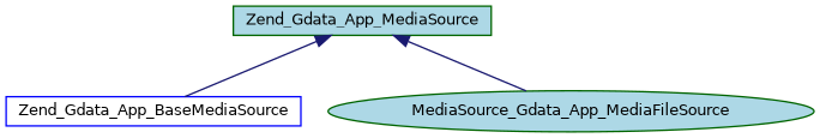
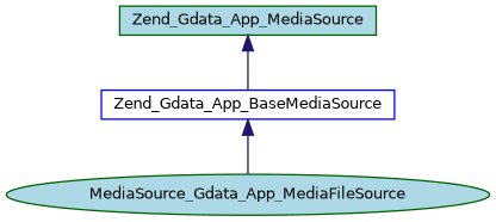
  digraph {
    node [color=darkgreen fillcolor=lightblue fontname=Helvetica fontsize=10 shape=box style=filled]
    edge [color=midnightblue dir=back fontname=Helvetica fontsize=10 labelfontname=Helvetica labelfontsize=10 style=solid]
    n1 [color=blue fillcolor=white fontcolor=black height=0.2 label=Zend_Gdata_App_BaseMediaSource width=0.4]
    n2 [height=0.2 label=MediaSource_Gdata_App_MediaFileSource shape=ellipse width=0.4]
    n3 [height=0.2 label=Zend_Gdata_App_MediaSource width=0.4]
-   n3 -> n2
+   n1 -> n2
    n3 -> n1
  }
